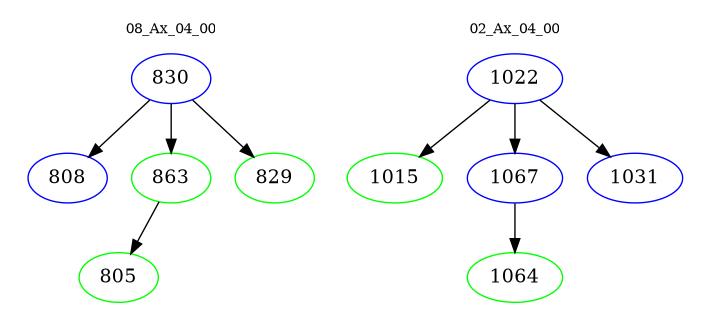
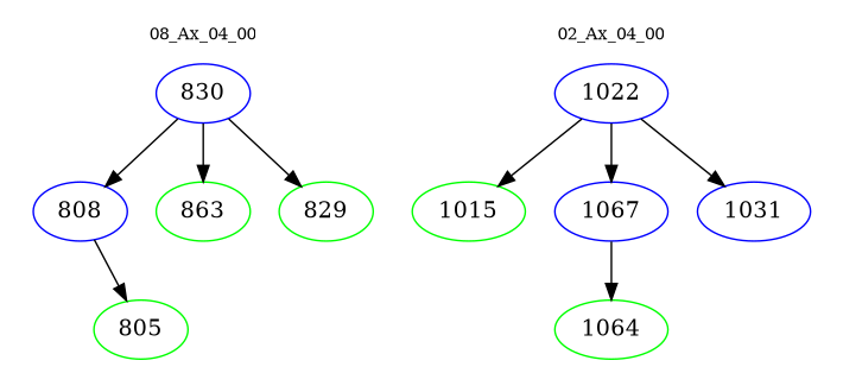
  digraph {
    node [color=blue]
    edge [color=black]
    n1 [label=830]
    n2 [label=808]
    n3 [color=green label=863]
    n4 [color=green label=829]
    n5 [color=green label=805]
    n6 [label=1022]
    n7 [color=green label=1015]
    n8 [label=1067]
    n9 [label=1031]
    n10 [color=green label=1064]
    subgraph cluster_1 {
      color=white
      fontsize=10
      label="08_Ax_04_00"
      n1
      n2
      n3
      n4
      n5
    }
    subgraph cluster_2 {
      color=white
      fontsize=10
      label="02_Ax_04_00"
      n6
      n7
      n8
      n9
      n10
    }
    n1 -> n2
    n1 -> n3
    n1 -> n4
-   n3 -> n5
+   n2 -> n5
    n6 -> n7
    n6 -> n8
    n6 -> n9
    n8 -> n10
  }
